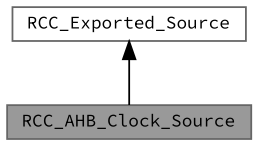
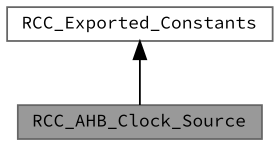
  digraph {
    rankdir=TB
    fontname="Source Code Pro"
    node [fontname="Source Code Pro" fontsize=10 shape=box style=filled]
    n1 [color=gray40 fillcolor=grey60 fontcolor=black height=0.2 label=RCC_AHB_Clock_Source width=0.4]
-   n2 [color=grey40 fillcolor=white height=0.2 label=RCC_Exported_Source width=0.4]
+   n2 [color=grey40 fillcolor=white height=0.2 label=RCC_Exported_Constants width=0.4]
    n2 -> n1 [dir=back fontname="Source Code Pro" fontsize=10 labelfontname=Helvetica labelfontsize=10 shape=plaintext style=solid]
  }
